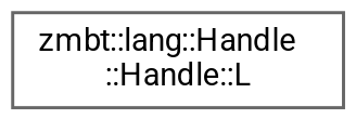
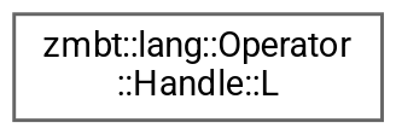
  digraph {
    rankdir=TB
    fontname=Roboto
-   n1 [color=grey40 fillcolor=white fontname=Roboto fontsize=10 height=0.2 label="zmbt::lang::Handle\l::Handle::L" shape=box style=filled width=0.4]
+   n1 [color=grey40 fillcolor=white fontname=Roboto fontsize=10 height=0.2 label="zmbt::lang::Operator\l::Handle::L" shape=box style=filled width=0.4]
  }
